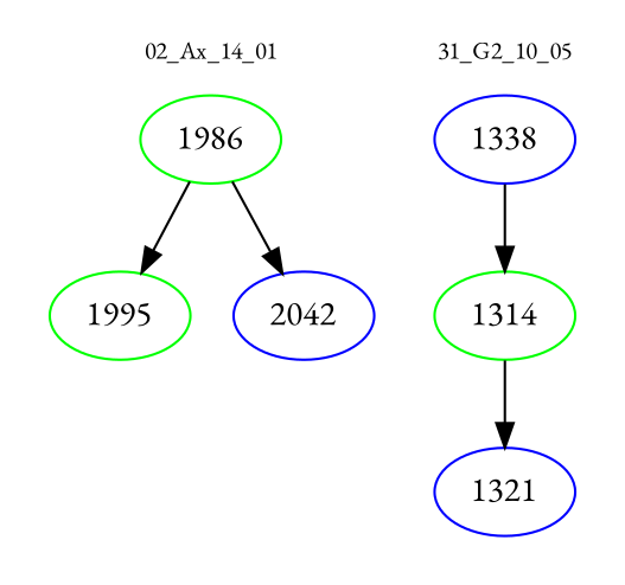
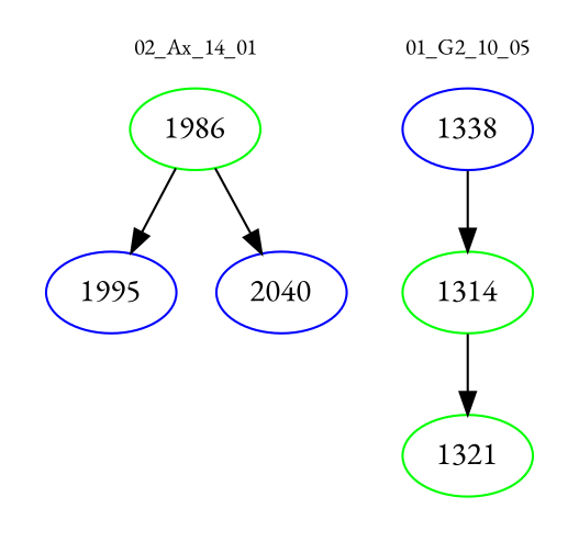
  digraph {
    fontname="EB Garamond"
    node [color=blue fontname="EB Garamond"]
    edge [color=black fontname="EB Garamond"]
    n1 [color=green label=1986]
-   n2 [color=green label=1995]
-   n3 [label=2042]
+   n2 [label=1995]
+   n3 [label=2040]
    n4 [color=green label=1314]
-   n5 [label=1321]
+   n5 [color=green label=1321]
    n6 [label=1338]
    subgraph cluster_1 {
      color=white
      fontsize=10
      label="02_Ax_14_01"
      n1
      n2
      n3
    }
    subgraph cluster_2 {
      color=white
      fontsize=10
-     label="31_G2_10_05"
+     label="01_G2_10_05"
      n4
      n5
      n6
    }
    n1 -> n2
    n1 -> n3
    n4 -> n5
    n6 -> n4
  }
